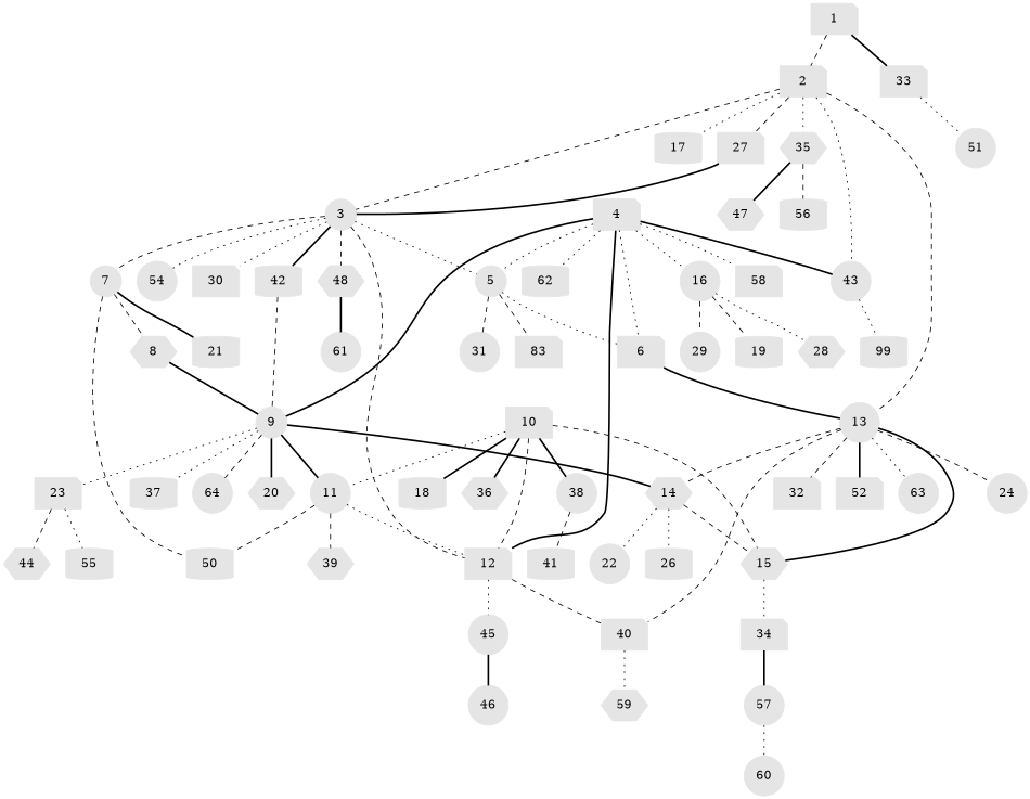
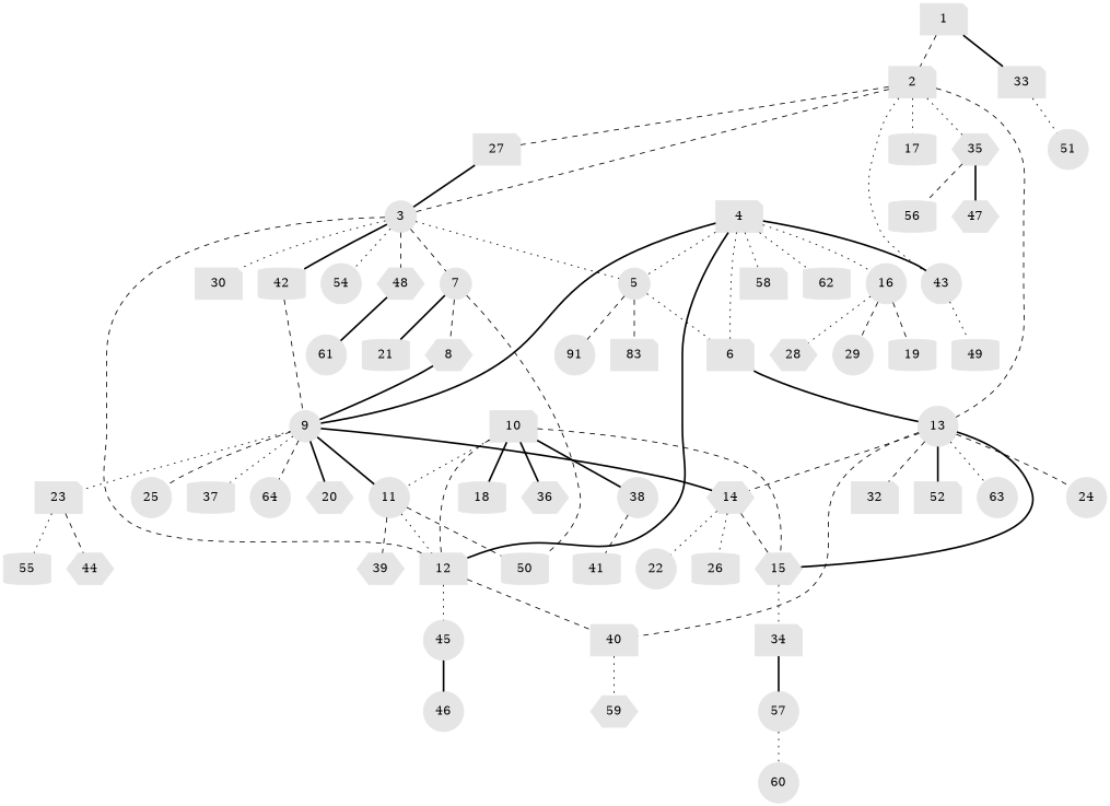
  graph {
    node [color=gray90 shape=circle style=filled]
    edge [style=dashed]
    1 [shape=note]
    2 [shape=note]
    33 [shape=note]
    3
    13
    17 [shape=cylinder]
    27 [shape=note]
    35 [shape=hexagon]
    43
    5
    7
    12 [shape=note]
    30 [shape=note]
    42 [shape=cylinder]
    48 [shape=hexagon]
    54
    51
    14 [shape=hexagon]
    15 [shape=hexagon]
    40 [shape=note]
    24
    32 [shape=note]
    52 [shape=note]
    63
    47 [shape=hexagon]
    56 [shape=cylinder]
-   49 [shape=cylinder label=99]
+   49 [shape=cylinder]
    6 [shape=note]
-   31
+   31 [label=91]
    n30 [label=83 shape=note]
    8 [shape=hexagon]
    21 [shape=cylinder]
    50 [shape=cylinder]
    45
    9
    61
    4 [shape=note]
    16
    58 [shape=note]
    62 [shape=cylinder]
    11
    20 [shape=hexagon]
    23 [shape=note]
+   25
    37 [shape=cylinder]
    64
    19 [shape=cylinder]
    28 [shape=hexagon]
    29
    39 [shape=hexagon]
    22
    26 [shape=cylinder]
    44 [shape=hexagon]
    55 [shape=cylinder]
    10 [shape=note]
    18 [shape=cylinder]
    36 [shape=hexagon]
    38
    34 [shape=note]
    41 [shape=cylinder]
    59 [shape=hexagon]
    46
    57
    60
    1 -- 2
    1 -- 33 [style=bold]
    2 -- 3
    2 -- 13
    2 -- 17 [style=dotted]
    2 -- 27
    2 -- 35 [style=dotted]
    2 -- 43 [style=dotted]
    33 -- 51 [style=dotted]
    3 -- 5 [style=dotted]
    3 -- 7
    3 -- 12
    3 -- 30 [style=dotted]
    3 -- 42 [style=bold]
    3 -- 48
    3 -- 54 [style=dotted]
    13 -- 14
    13 -- 15 [style=bold]
    13 -- 40
    13 -- 24
    13 -- 32
    13 -- 52 [style=bold]
    13 -- 63 [style=dotted]
    27 -- 3 [style=bold]
    35 -- 47 [style=bold]
    35 -- 56
    43 -- 49 [style=dotted]
    5 -- 6 [style=dotted]
    5 -- 31
    5 -- n30
    7 -- 8
    7 -- 21 [style=bold]
    7 -- 50
    12 -- 40
    12 -- 45 [style=dotted]
    42 -- 9
    48 -- 61 [style=bold]
    14 -- 15
    14 -- 22 [style=dotted]
    14 -- 26 [style=dotted]
    15 -- 34 [style=dotted]
    40 -- 59 [style=dotted]
    6 -- 13 [style=bold]
    8 -- 9 [style=bold]
    45 -- 46 [style=bold]
    9 -- 14 [style=bold]
    9 -- 11 [style=bold]
    9 -- 20 [style=bold]
    9 -- 23 [style=dotted]
+   9 -- 25
    9 -- 37 [style=dotted]
    9 -- 64
    4 -- 43 [style=bold]
    4 -- 5 [style=dotted]
    4 -- 12 [style=bold]
    4 -- 6 [style=dotted]
    4 -- 9 [style=bold]
    4 -- 16 [style=dotted]
    4 -- 58 [style=dotted]
    4 -- 62 [style=dotted]
    16 -- 19
    16 -- 28 [style=dotted]
    16 -- 29
    11 -- 12 [style=dotted]
    11 -- 50
    11 -- 39
    23 -- 44
    23 -- 55 [style=dotted]
    10 -- 12
    10 -- 15
    10 -- 11 [style=dotted]
    10 -- 18 [style=bold]
    10 -- 36 [style=bold]
    10 -- 38 [style=bold]
    38 -- 41
    34 -- 57 [style=bold]
    57 -- 60 [style=dotted]
  }
